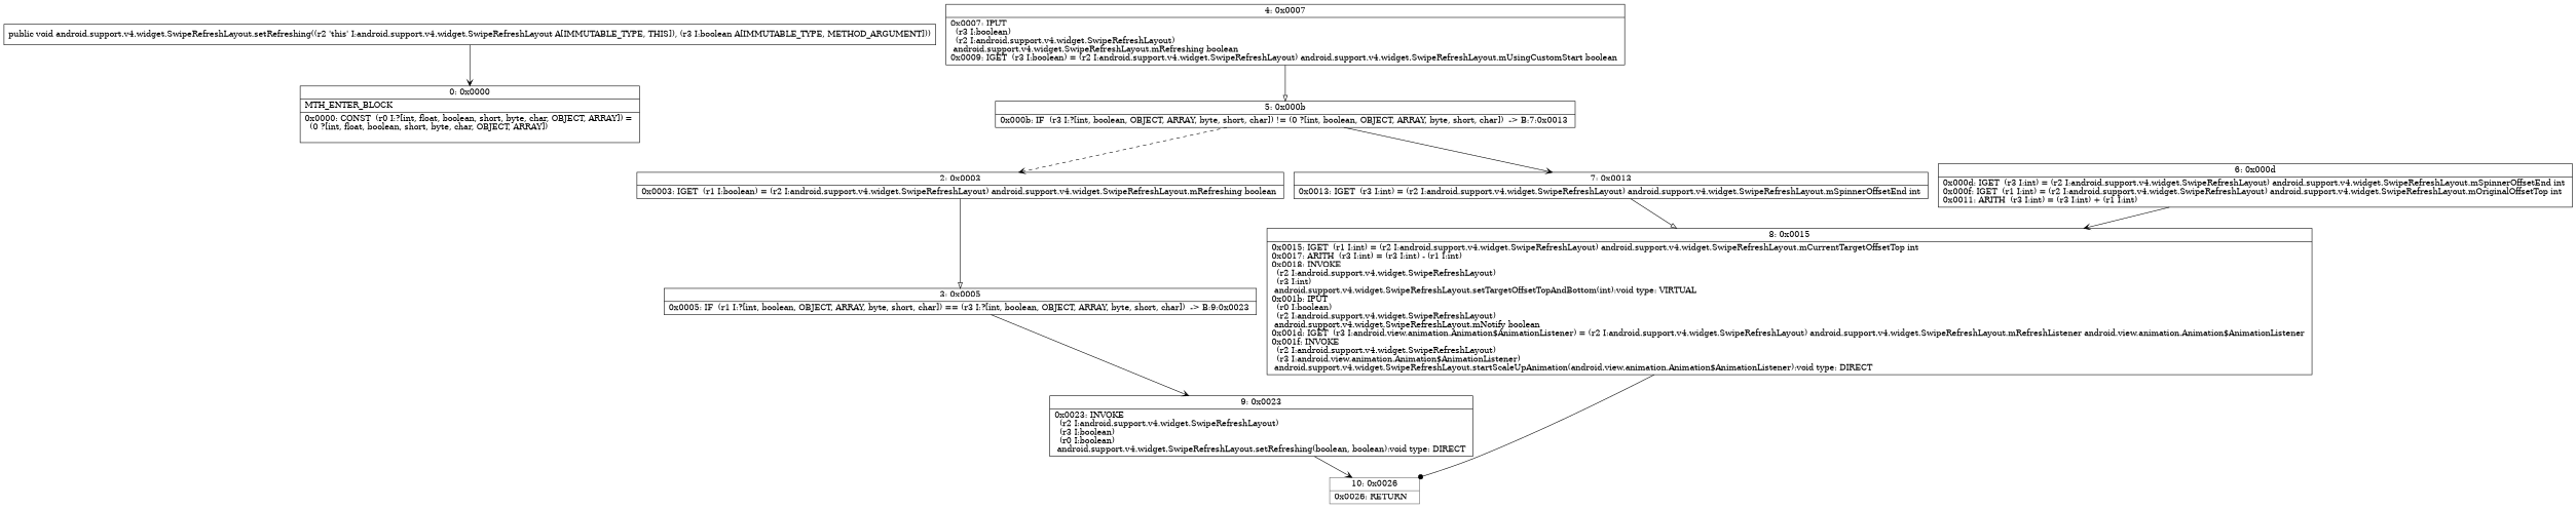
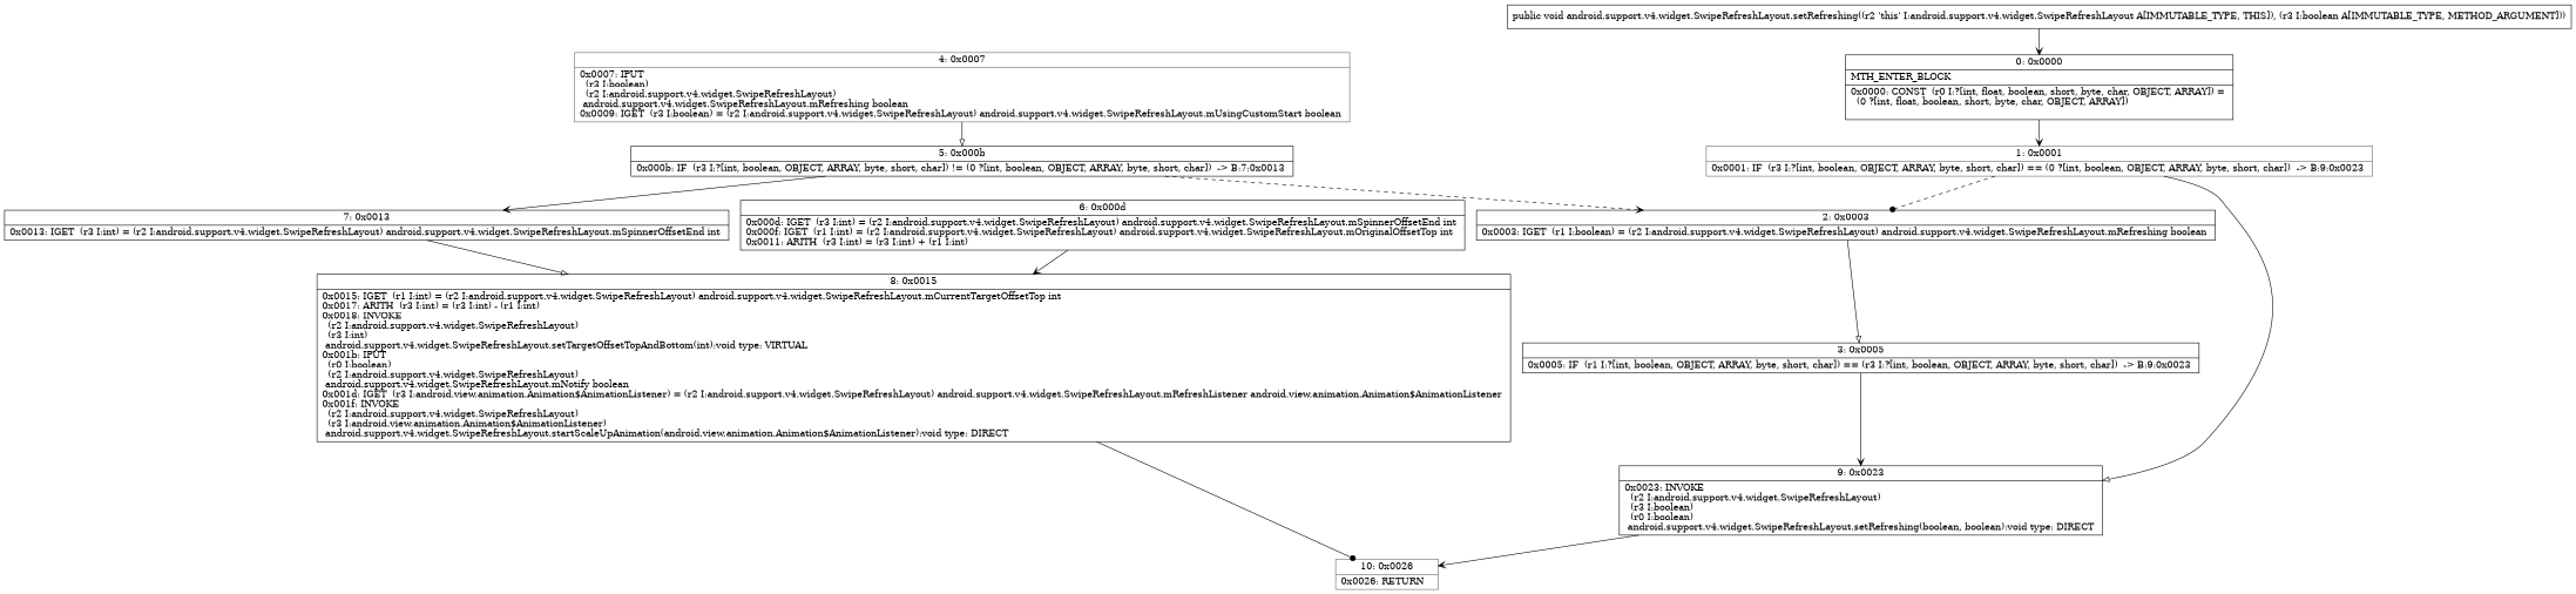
  digraph {
    node [color=black shape=record]
    edge [arrowhead=vee]
    n1 [label="{0\:\ 0x0000|MTH_ENTER_BLOCK\l|0x0000: CONST  (r0 I:?[int, float, boolean, short, byte, char, OBJECT, ARRAY]) = \l  (0 ?[int, float, boolean, short, byte, char, OBJECT, ARRAY])\l \l}"]
+   n2 [color=gray40 label="{1\:\ 0x0001|0x0001: IF  (r3 I:?[int, boolean, OBJECT, ARRAY, byte, short, char]) == (0 ?[int, boolean, OBJECT, ARRAY, byte, short, char])  \-\> B:9:0x0023 \l}"]
    n3 [label="{2\:\ 0x0003|0x0003: IGET  (r1 I:boolean) = (r2 I:android.support.v4.widget.SwipeRefreshLayout) android.support.v4.widget.SwipeRefreshLayout.mRefreshing boolean \l}"]
    n4 [label="{9\:\ 0x0023|0x0023: INVOKE  \l  (r2 I:android.support.v4.widget.SwipeRefreshLayout)\l  (r3 I:boolean)\l  (r0 I:boolean)\l android.support.v4.widget.SwipeRefreshLayout.setRefreshing(boolean, boolean):void type: DIRECT \l}"]
    n5 [label="{3\:\ 0x0005|0x0005: IF  (r1 I:?[int, boolean, OBJECT, ARRAY, byte, short, char]) == (r3 I:?[int, boolean, OBJECT, ARRAY, byte, short, char])  \-\> B:9:0x0023 \l}"]
    n6 [color=gray40 label="{10\:\ 0x0026|0x0026: RETURN   \l}"]
-   n7 [label="{4\:\ 0x0007|0x0007: IPUT  \l  (r3 I:boolean)\l  (r2 I:android.support.v4.widget.SwipeRefreshLayout)\l android.support.v4.widget.SwipeRefreshLayout.mRefreshing boolean \l0x0009: IGET  (r3 I:boolean) = (r2 I:android.support.v4.widget.SwipeRefreshLayout) android.support.v4.widget.SwipeRefreshLayout.mUsingCustomStart boolean \l}"]
+   n7 [color=gray40 label="{4\:\ 0x0007|0x0007: IPUT  \l  (r3 I:boolean)\l  (r2 I:android.support.v4.widget.SwipeRefreshLayout)\l android.support.v4.widget.SwipeRefreshLayout.mRefreshing boolean \l0x0009: IGET  (r3 I:boolean) = (r2 I:android.support.v4.widget.SwipeRefreshLayout) android.support.v4.widget.SwipeRefreshLayout.mUsingCustomStart boolean \l}"]
    n8 [label="{5\:\ 0x000b|0x000b: IF  (r3 I:?[int, boolean, OBJECT, ARRAY, byte, short, char]) != (0 ?[int, boolean, OBJECT, ARRAY, byte, short, char])  \-\> B:7:0x0013 \l}"]
    n9 [label="{7\:\ 0x0013|0x0013: IGET  (r3 I:int) = (r2 I:android.support.v4.widget.SwipeRefreshLayout) android.support.v4.widget.SwipeRefreshLayout.mSpinnerOffsetEnd int \l}"]
    n10 [label="{6\:\ 0x000d|0x000d: IGET  (r3 I:int) = (r2 I:android.support.v4.widget.SwipeRefreshLayout) android.support.v4.widget.SwipeRefreshLayout.mSpinnerOffsetEnd int \l0x000f: IGET  (r1 I:int) = (r2 I:android.support.v4.widget.SwipeRefreshLayout) android.support.v4.widget.SwipeRefreshLayout.mOriginalOffsetTop int \l0x0011: ARITH  (r3 I:int) = (r3 I:int) + (r1 I:int) \l}"]
    n11 [label="{8\:\ 0x0015|0x0015: IGET  (r1 I:int) = (r2 I:android.support.v4.widget.SwipeRefreshLayout) android.support.v4.widget.SwipeRefreshLayout.mCurrentTargetOffsetTop int \l0x0017: ARITH  (r3 I:int) = (r3 I:int) \- (r1 I:int) \l0x0018: INVOKE  \l  (r2 I:android.support.v4.widget.SwipeRefreshLayout)\l  (r3 I:int)\l android.support.v4.widget.SwipeRefreshLayout.setTargetOffsetTopAndBottom(int):void type: VIRTUAL \l0x001b: IPUT  \l  (r0 I:boolean)\l  (r2 I:android.support.v4.widget.SwipeRefreshLayout)\l android.support.v4.widget.SwipeRefreshLayout.mNotify boolean \l0x001d: IGET  (r3 I:android.view.animation.Animation$AnimationListener) = (r2 I:android.support.v4.widget.SwipeRefreshLayout) android.support.v4.widget.SwipeRefreshLayout.mRefreshListener android.view.animation.Animation$AnimationListener \l0x001f: INVOKE  \l  (r2 I:android.support.v4.widget.SwipeRefreshLayout)\l  (r3 I:android.view.animation.Animation$AnimationListener)\l android.support.v4.widget.SwipeRefreshLayout.startScaleUpAnimation(android.view.animation.Animation$AnimationListener):void type: DIRECT \l}"]
    n12 [label="{public void android.support.v4.widget.SwipeRefreshLayout.setRefreshing((r2 'this' I:android.support.v4.widget.SwipeRefreshLayout A[IMMUTABLE_TYPE, THIS]), (r3 I:boolean A[IMMUTABLE_TYPE, METHOD_ARGUMENT])) }"]
+   n1 -> n2
+   n2 -> n3 [arrowhead=dot style=dashed]
+   n2 -> n4 [arrowhead=onormal]
    n3 -> n5 [arrowhead=onormal]
    n4 -> n6
    n5 -> n4
    n7 -> n8 [arrowhead=onormal]
    n8 -> n3 [style=dashed]
    n8 -> n9
    n9 -> n11 [arrowhead=onormal]
    n10 -> n11
    n11 -> n6 [arrowhead=dot]
    n12 -> n1
  }
